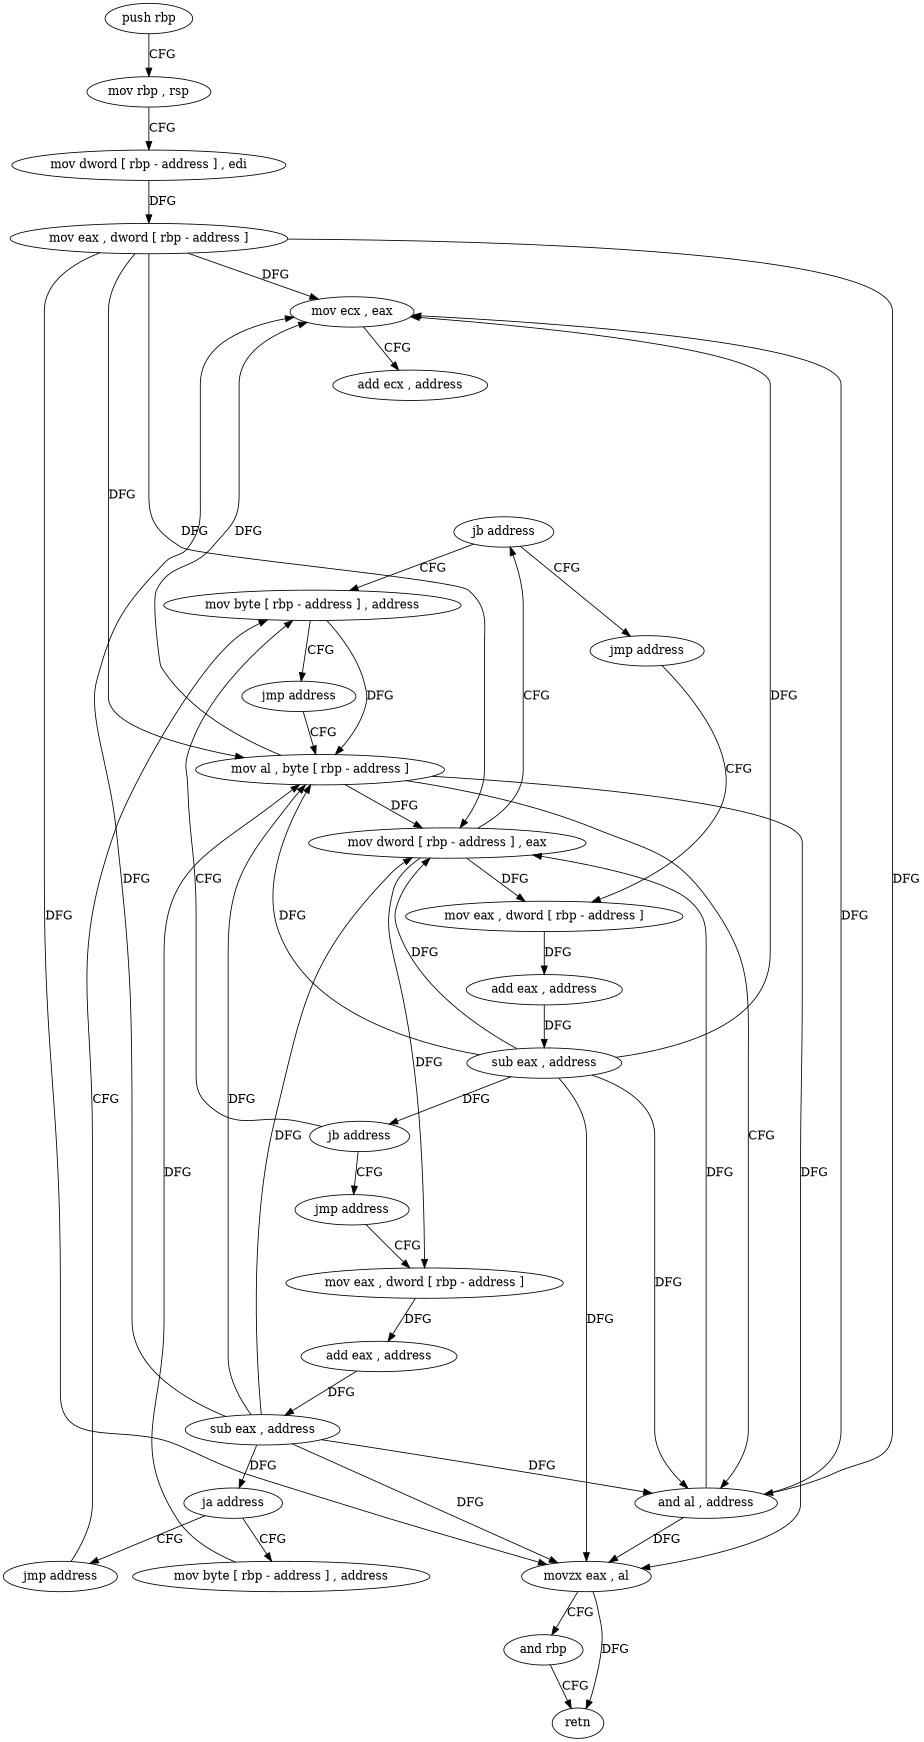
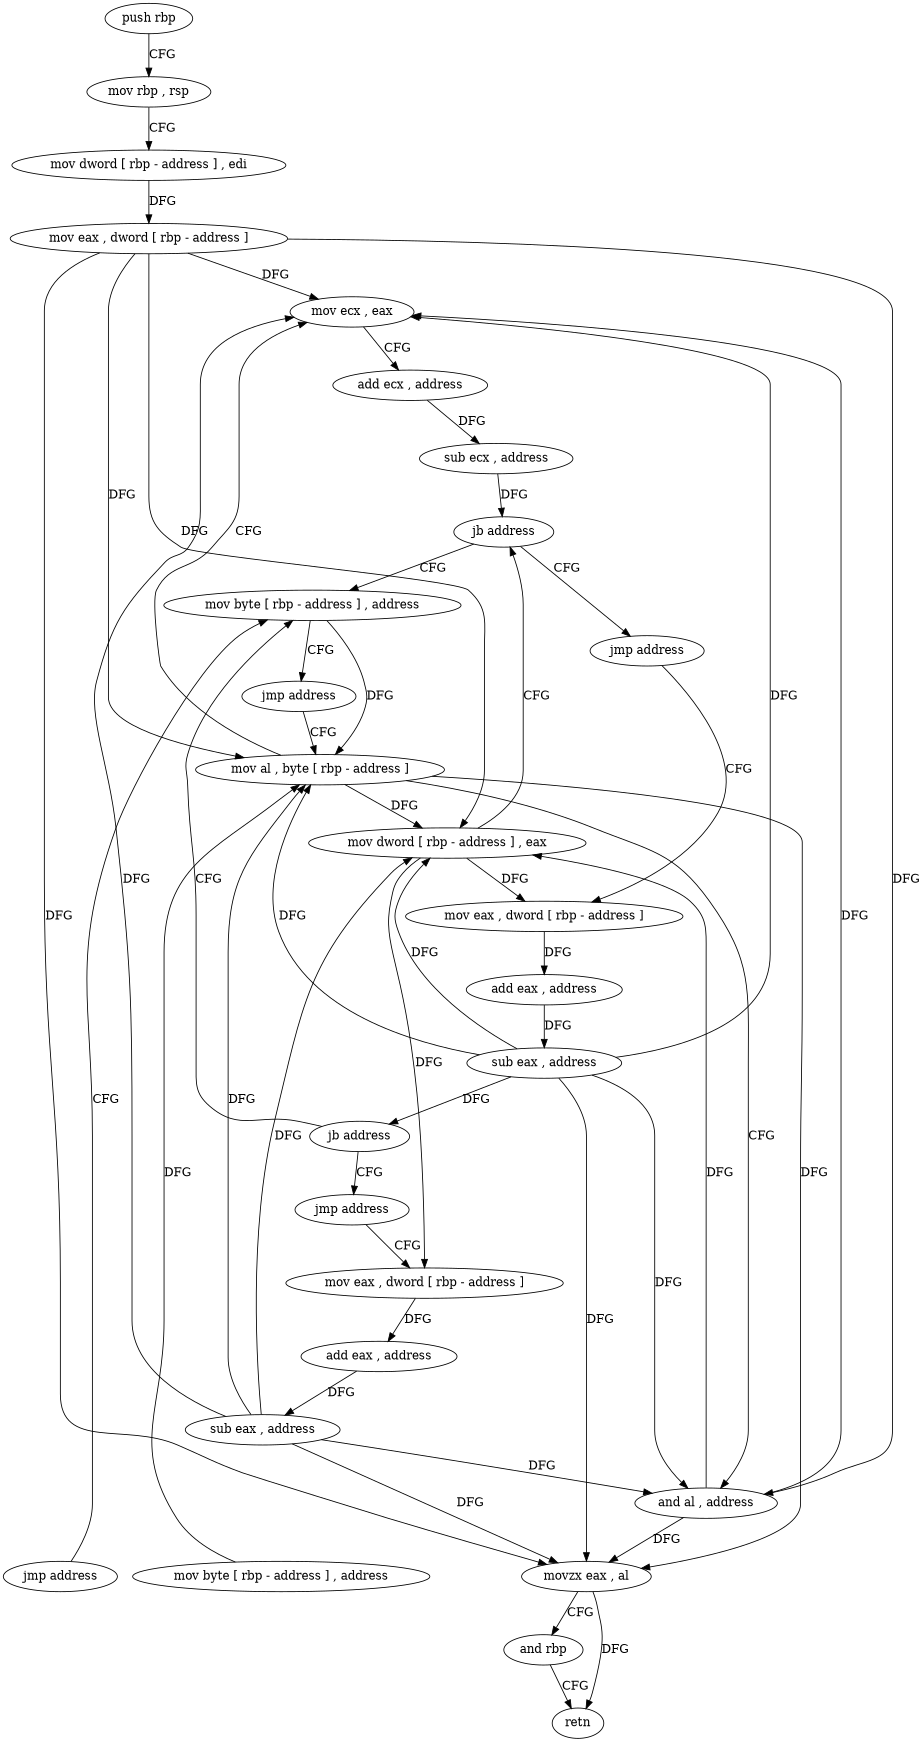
  digraph {
    n1 [label="push rbp"]
    n2 [label="mov rbp , rsp"]
    n3 [label="mov dword [ rbp - address ] , edi"]
    n4 [label="mov eax , dword [ rbp - address ]"]
    n5 [label="mov ecx , eax"]
    n6 [label="mov dword [ rbp - address ] , eax"]
    n7 [label="mov al , byte [ rbp - address ]"]
    n8 [label="and al , address"]
    n9 [label="movzx eax , al"]
    n10 [label="add ecx , address"]
    n11 [label="jb address"]
    n12 [label="mov eax , dword [ rbp - address ]"]
    n13 [label="mov eax , dword [ rbp - address ]"]
    n14 [label="and rbp"]
    n15 [label=retn]
+   n16 [label="sub ecx , address"]
    n17 [label="mov byte [ rbp - address ] , address"]
    n18 [label="jmp address"]
    n19 [label="add eax , address"]
    n20 [label="add eax , address"]
    n21 [label="jmp address"]
    n22 [label="sub eax , address"]
    n23 [label="jb address"]
    n24 [label="jmp address"]
    n25 [label="sub eax , address"]
-   n26 [label="ja address"]
    n27 [label="mov byte [ rbp - address ] , address"]
    n28 [label="jmp address"]
    n1 -> n2 [label=CFG]
    n2 -> n3 [label=CFG]
    n3 -> n4 [label=DFG]
    n4 -> n5 [label=DFG]
    n4 -> n6 [label=DFG]
    n4 -> n7 [label=DFG]
    n4 -> n8 [label=DFG]
    n4 -> n9 [label=DFG]
    n5 -> n10 [label=CFG]
    n6 -> n11 [label=CFG]
    n6 -> n12 [label=DFG]
    n6 -> n13 [label=DFG]
-   n7 -> n5 [label=DFG]
+   n7 -> n5 [label=CFG]
    n7 -> n6 [label=DFG]
    n7 -> n8 [label=CFG]
    n7 -> n9 [label=DFG]
    n8 -> n5 [label=DFG]
    n8 -> n6 [label=DFG]
    n8 -> n9 [label=DFG]
    n9 -> n14 [label=CFG]
    n9 -> n15 [label=DFG]
+   n10 -> n16 [label=DFG]
    n11 -> n17 [label=CFG]
    n11 -> n18 [label=CFG]
    n12 -> n19 [label=DFG]
    n13 -> n20 [label=DFG]
    n14 -> n15 [label=CFG]
+   n16 -> n11 [label=DFG]
    n17 -> n7 [label=DFG]
    n17 -> n21 [label=CFG]
    n18 -> n12 [label=CFG]
    n19 -> n22 [label=DFG]
    n20 -> n25 [label=DFG]
    n21 -> n7 [label=CFG]
    n22 -> n5 [label=DFG]
    n22 -> n6 [label=DFG]
    n22 -> n7 [label=DFG]
    n22 -> n8 [label=DFG]
    n22 -> n9 [label=DFG]
    n22 -> n23 [label=DFG]
    n23 -> n17 [label=CFG]
    n23 -> n24 [label=CFG]
    n24 -> n13 [label=CFG]
    n25 -> n5 [label=DFG]
    n25 -> n6 [label=DFG]
    n25 -> n7 [label=DFG]
    n25 -> n8 [label=DFG]
    n25 -> n9 [label=DFG]
-   n25 -> n26 [label=DFG]
-   n26 -> n27 [label=CFG]
-   n26 -> n28 [label=CFG]
    n27 -> n7 [label=DFG]
    n28 -> n17 [label=CFG]
  }
